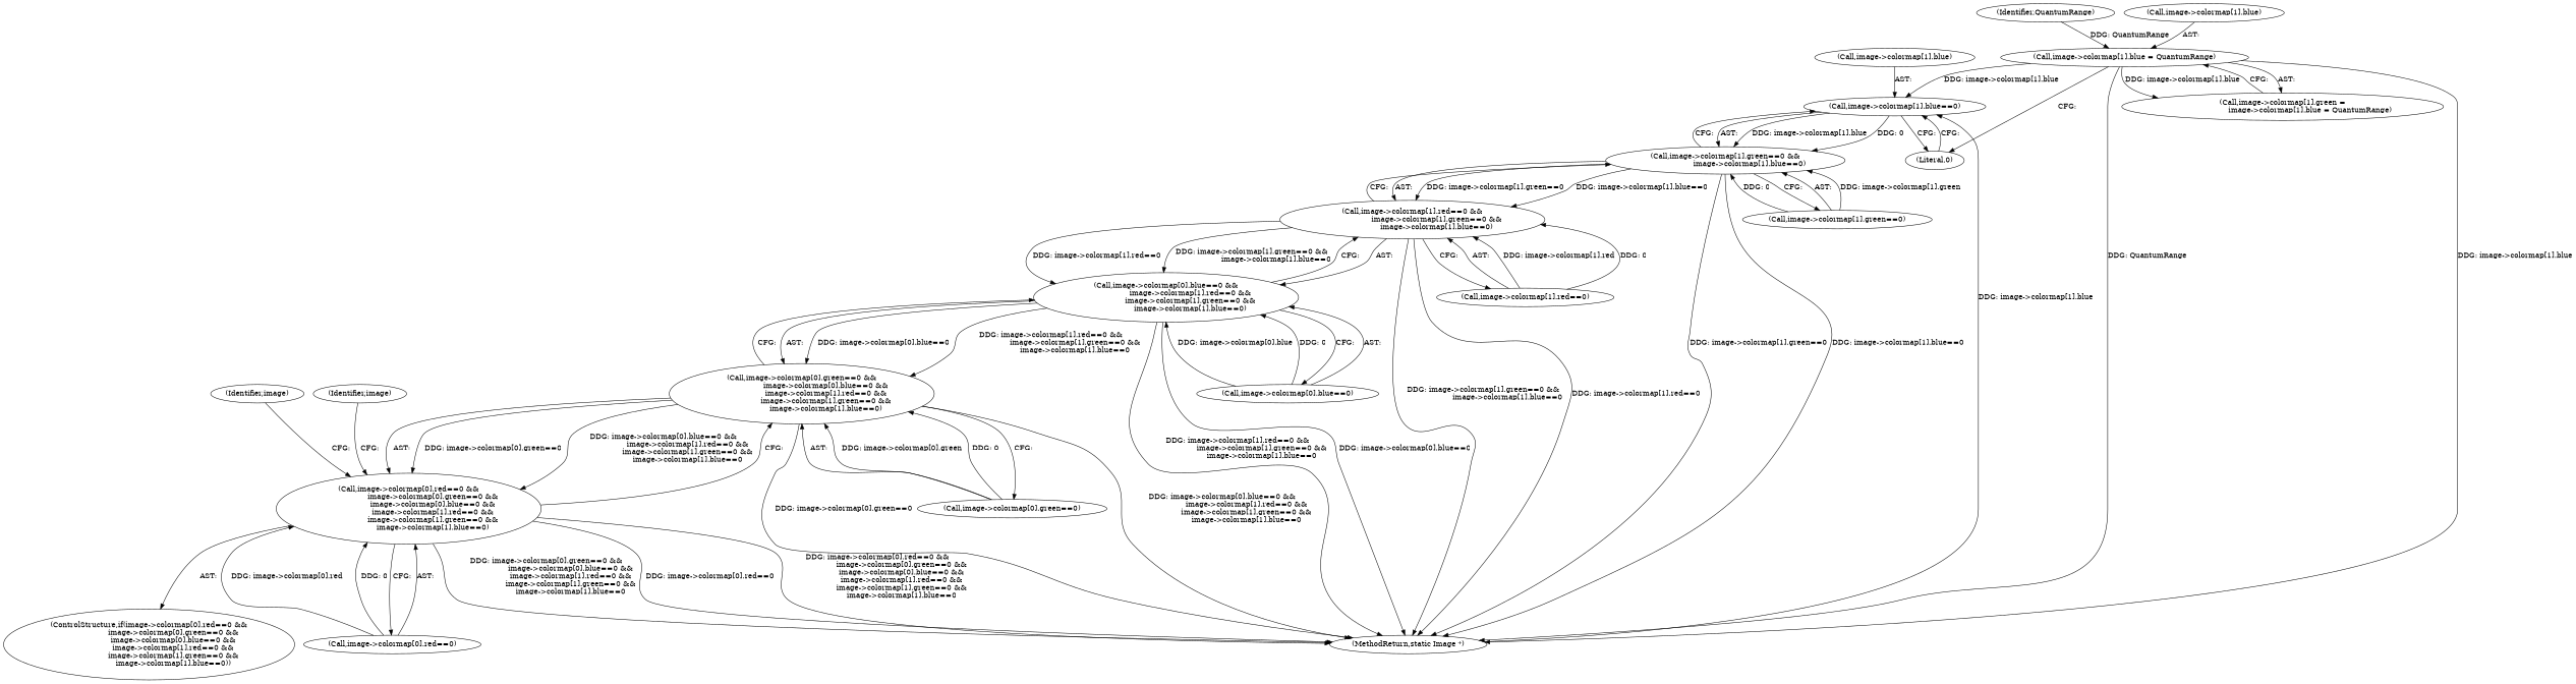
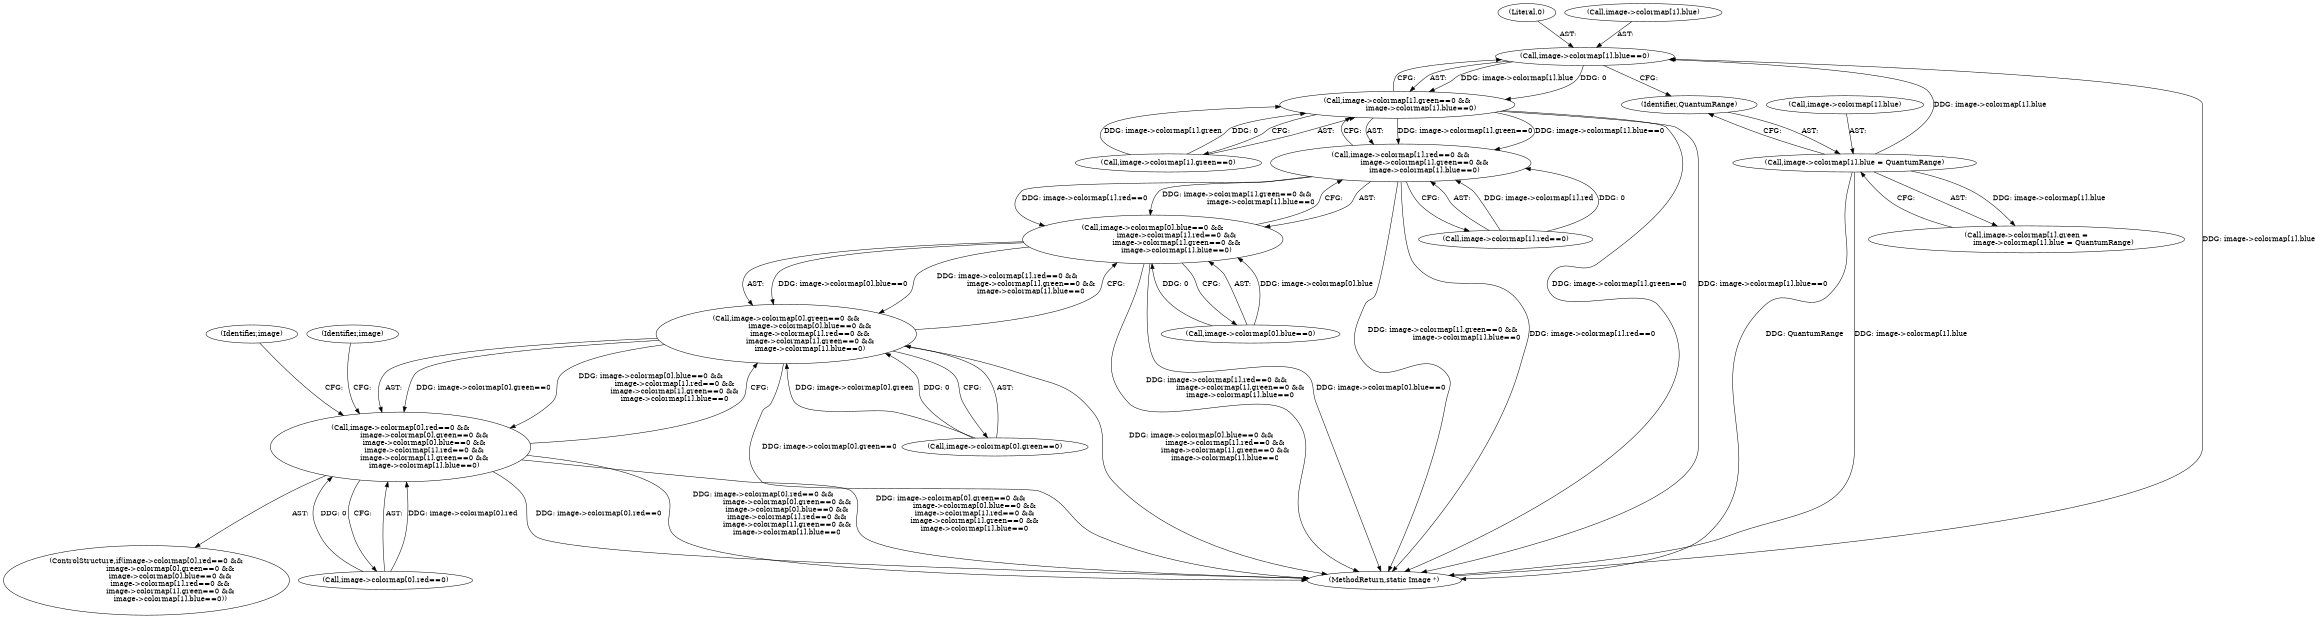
  digraph {
    n1 [label="(Call,image->colormap[1].blue==0)"]
    n2 [label="(Call,image->colormap[1].green==0 &&\n                     image->colormap[1].blue==0)"]
    n3 [label="(Literal,0)"]
    n4 [label="(MethodReturn,static Image *)"]
    n5 [label="(Call,image->colormap[1].red==0 &&\n                     image->colormap[1].green==0 &&\n                     image->colormap[1].blue==0)"]
    n6 [label="(Call,image->colormap[1].green==0)"]
    n7 [label="(Call,image->colormap[1].blue = QuantumRange)"]
    n8 [label="(Call,image->colormap[1].green =\n                        image->colormap[1].blue = QuantumRange)"]
    n9 [label="(Identifier,QuantumRange)"]
    n10 [label="(Call,image->colormap[0].blue==0 &&\n                     image->colormap[1].red==0 &&\n                     image->colormap[1].green==0 &&\n                     image->colormap[1].blue==0)"]
    n11 [label="(Call,image->colormap[1].red==0)"]
    n12 [label="(Call,image->colormap[0].green==0 &&\n                     image->colormap[0].blue==0 &&\n                     image->colormap[1].red==0 &&\n                     image->colormap[1].green==0 &&\n                     image->colormap[1].blue==0)"]
    n13 [label="(Call,image->colormap[0].blue==0)"]
    n14 [label="(Call,image->colormap[0].red==0 &&\n                     image->colormap[0].green==0 &&\n                     image->colormap[0].blue==0 &&\n                     image->colormap[1].red==0 &&\n                     image->colormap[1].green==0 &&\n                     image->colormap[1].blue==0)"]
    n15 [label="(Call,image->colormap[0].green==0)"]
    n16 [label="(Call,image->colormap[0].red==0)"]
    n17 [label="(ControlStructure,if(image->colormap[0].red==0 &&\n                     image->colormap[0].green==0 &&\n                     image->colormap[0].blue==0 &&\n                     image->colormap[1].red==0 &&\n                     image->colormap[1].green==0 &&\n                     image->colormap[1].blue==0))"]
    n18 [label="(Call,image->colormap[1].blue)"]
    n19 [label="(Call,image->colormap[1].blue)"]
    n20 [label="(Identifier,image)"]
    n21 [label="(Identifier,image)"]
    n1 -> n2 [label="AST: "]
    n1 -> n2 [label="DDG: image->colormap[1].blue"]
    n1 -> n2 [label="DDG: 0"]
-   n1 -> n3 [label="CFG: "]
+   n1 -> n9 [label="CFG: "]
    n2 -> n1 [label="CFG: "]
    n2 -> n4 [label="DDG: image->colormap[1].green==0"]
    n2 -> n4 [label="DDG: image->colormap[1].blue==0"]
    n2 -> n5 [label="AST: "]
    n2 -> n5 [label="DDG: image->colormap[1].green==0"]
    n2 -> n5 [label="DDG: image->colormap[1].blue==0"]
    n2 -> n6 [label="CFG: "]
-   n3 -> n1 [label="CFG: "]
+   n3 -> n1 [label="AST: "]
    n4 -> n1 [label="DDG: image->colormap[1].blue"]
    n5 -> n2 [label="CFG: "]
    n5 -> n4 [label="DDG: image->colormap[1].green==0 &&\n                     image->colormap[1].blue==0"]
    n5 -> n4 [label="DDG: image->colormap[1].red==0"]
    n5 -> n10 [label="AST: "]
    n5 -> n10 [label="DDG: image->colormap[1].red==0"]
    n5 -> n10 [label="DDG: image->colormap[1].green==0 &&\n                     image->colormap[1].blue==0"]
    n5 -> n11 [label="CFG: "]
    n6 -> n2 [label="AST: "]
    n6 -> n2 [label="DDG: image->colormap[1].green"]
    n6 -> n2 [label="DDG: 0"]
    n7 -> n1 [label="DDG: image->colormap[1].blue"]
    n7 -> n4 [label="DDG: QuantumRange"]
    n7 -> n4 [label="DDG: image->colormap[1].blue"]
    n7 -> n8 [label="AST: "]
    n7 -> n8 [label="DDG: image->colormap[1].blue"]
-   n7 -> n3 [label="CFG: "]
+   n7 -> n9 [label="CFG: "]
    n8 -> n7 [label="CFG: "]
-   n9 -> n7 [label="DDG: QuantumRange"]
+   n9 -> n7 [label="AST: "]
    n10 -> n4 [label="DDG: image->colormap[1].red==0 &&\n                     image->colormap[1].green==0 &&\n                     image->colormap[1].blue==0"]
    n10 -> n4 [label="DDG: image->colormap[0].blue==0"]
    n10 -> n5 [label="CFG: "]
    n10 -> n12 [label="AST: "]
    n10 -> n12 [label="DDG: image->colormap[0].blue==0"]
    n10 -> n12 [label="DDG: image->colormap[1].red==0 &&\n                     image->colormap[1].green==0 &&\n                     image->colormap[1].blue==0"]
    n10 -> n13 [label="CFG: "]
    n11 -> n5 [label="AST: "]
    n11 -> n5 [label="DDG: image->colormap[1].red"]
    n11 -> n5 [label="DDG: 0"]
    n12 -> n4 [label="DDG: image->colormap[0].green==0"]
    n12 -> n4 [label="DDG: image->colormap[0].blue==0 &&\n                     image->colormap[1].red==0 &&\n                     image->colormap[1].green==0 &&\n                     image->colormap[1].blue==0"]
    n12 -> n10 [label="CFG: "]
    n12 -> n14 [label="AST: "]
    n12 -> n14 [label="DDG: image->colormap[0].green==0"]
    n12 -> n14 [label="DDG: image->colormap[0].blue==0 &&\n                     image->colormap[1].red==0 &&\n                     image->colormap[1].green==0 &&\n                     image->colormap[1].blue==0"]
    n12 -> n15 [label="CFG: "]
    n13 -> n10 [label="AST: "]
    n13 -> n10 [label="DDG: image->colormap[0].blue"]
    n13 -> n10 [label="DDG: 0"]
    n14 -> n4 [label="DDG: image->colormap[0].red==0 &&\n                     image->colormap[0].green==0 &&\n                     image->colormap[0].blue==0 &&\n                     image->colormap[1].red==0 &&\n                     image->colormap[1].green==0 &&\n                     image->colormap[1].blue==0"]
    n14 -> n4 [label="DDG: image->colormap[0].green==0 &&\n                     image->colormap[0].blue==0 &&\n                     image->colormap[1].red==0 &&\n                     image->colormap[1].green==0 &&\n                     image->colormap[1].blue==0"]
    n14 -> n4 [label="DDG: image->colormap[0].red==0"]
    n14 -> n12 [label="CFG: "]
    n14 -> n16 [label="CFG: "]
    n14 -> n17 [label="AST: "]
    n15 -> n12 [label="AST: "]
    n15 -> n12 [label="DDG: image->colormap[0].green"]
    n15 -> n12 [label="DDG: 0"]
    n16 -> n14 [label="AST: "]
    n16 -> n14 [label="DDG: image->colormap[0].red"]
    n16 -> n14 [label="DDG: 0"]
    n18 -> n1 [label="AST: "]
    n19 -> n7 [label="AST: "]
    n20 -> n14 [label="CFG: "]
    n21 -> n14 [label="CFG: "]
  }
